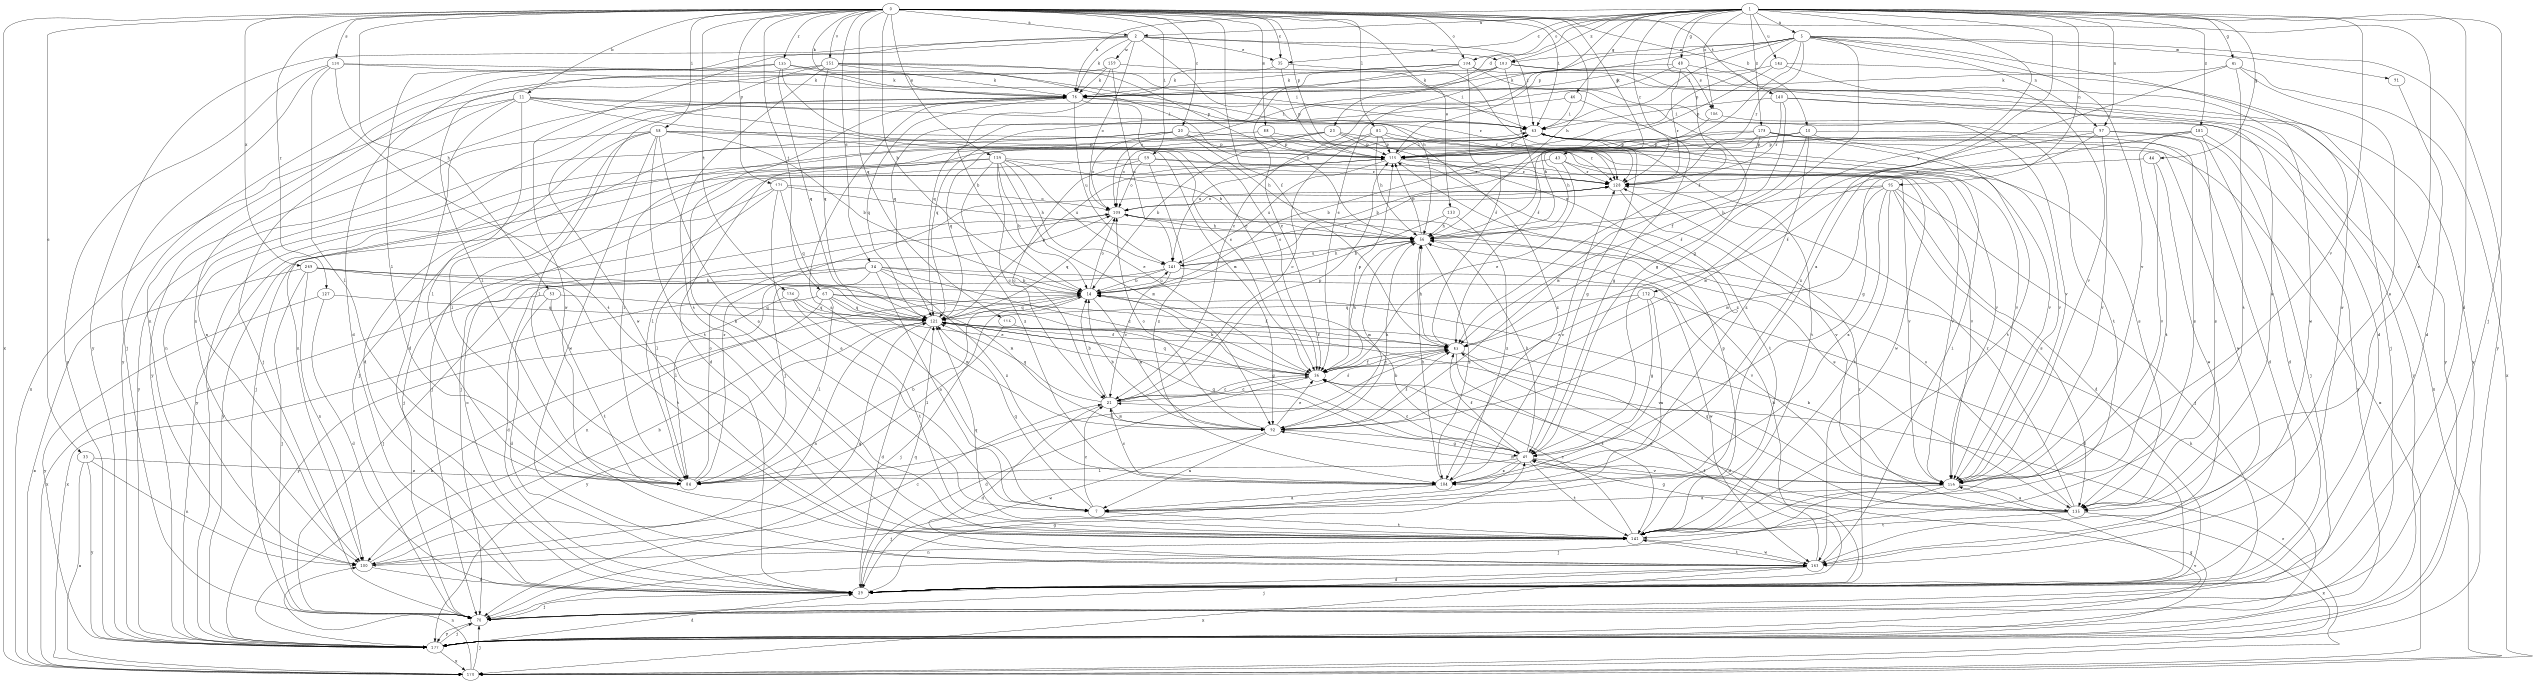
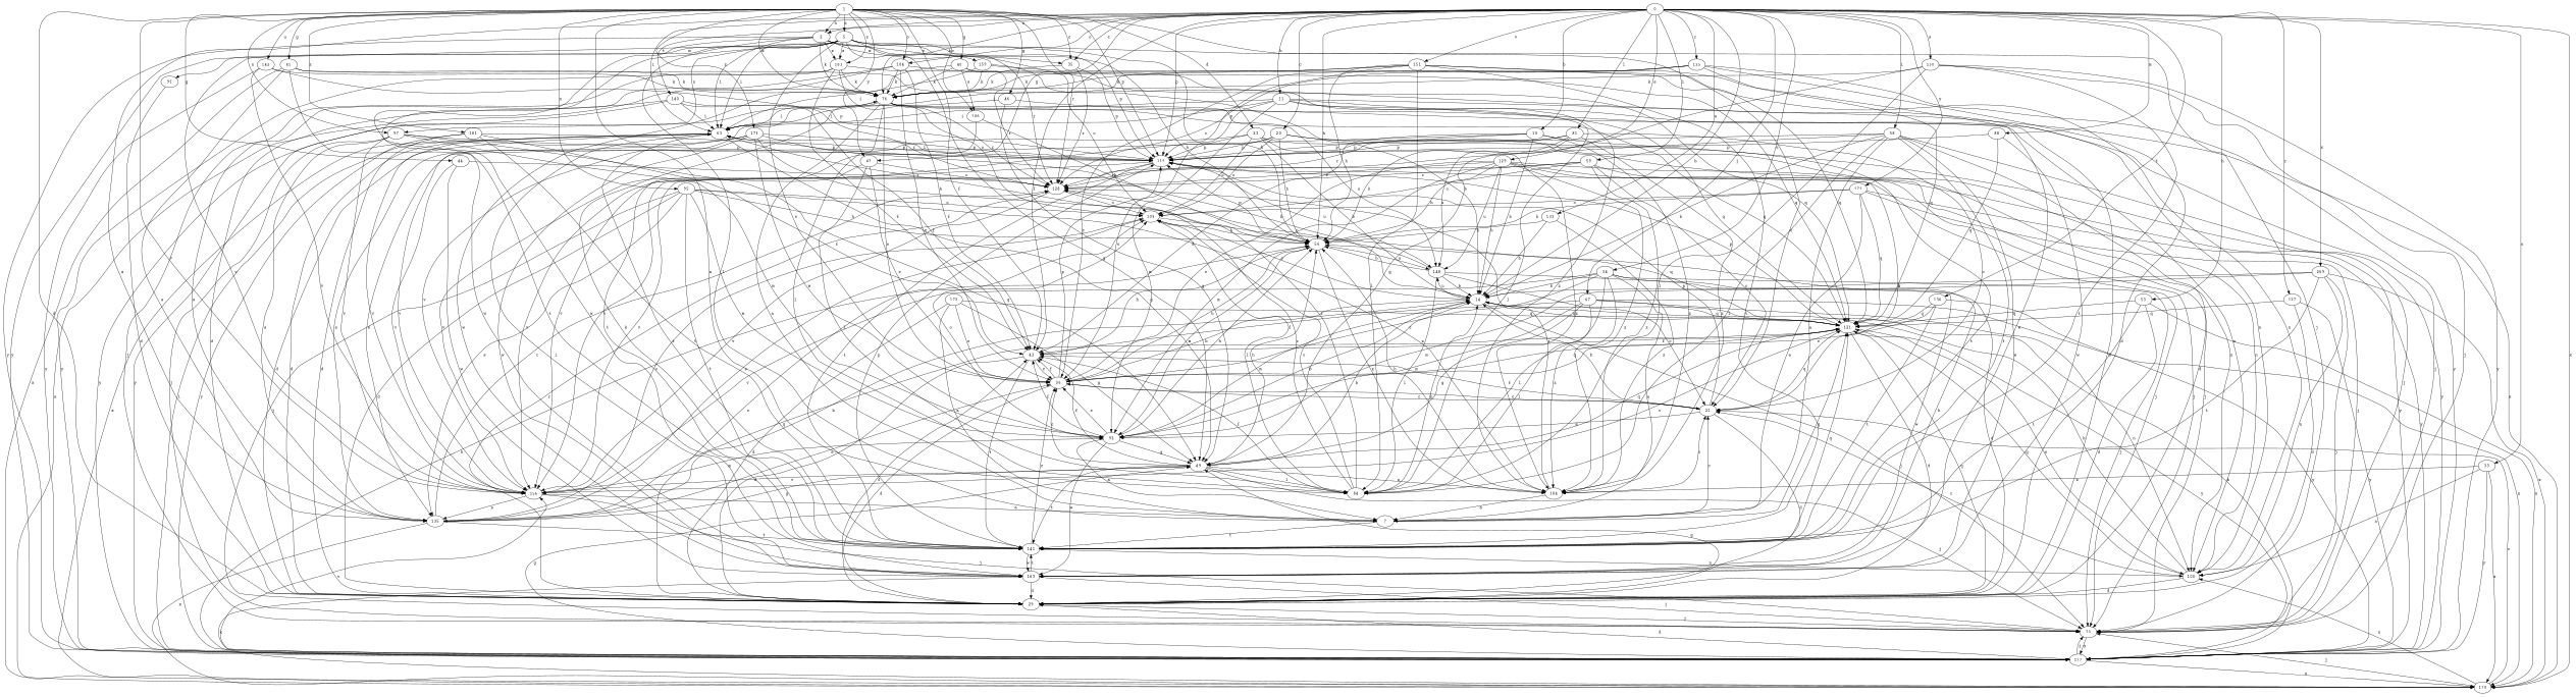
  strict digraph {
    fontname="Courier Prime"
    node [fontname="Courier Prime"]
    edge [fontname="Courier Prime"]
    0
    2
    10
    11
    14
    20
    33
    34
    35
    42
    43
    53
    56
    58
    59
    63
    67
    76
    81
    88
    104
    115
-   116
    125
    127
    129
    130
    133
    135
    136
    140
    151
    n33 [label=269]
    170
    171
    183
    84
    108
    159
    163
    177
    141
    184
    29
    70
    156
    36
    92
    121
    148
    100
    7
    128
    21
    49
    1
    5
    23
    44
    45
    46
    48
    95
    97
    106
    142
    172
    178
    181
    91
    0 -> 2 [label=a]
    0 -> 10 [label=b]
    0 -> 11 [label=b]
    0 -> 14 [label=b]
    0 -> 20 [label=c]
    0 -> 33 [label=e]
    0 -> 34 [label=e]
    0 -> 35 [label=e]
    0 -> 42 [label=f]
    0 -> 43 [label=g]
    0 -> 53 [label=h]
    0 -> 56 [label=h]
    0 -> 58 [label=i]
    0 -> 59 [label=i]
    0 -> 63 [label=i]
    0 -> 67 [label=j]
    0 -> 76 [label=k]
    0 -> 81 [label=l]
    0 -> 88 [label=m]
    0 -> 104 [label=o]
    0 -> 115 [label=p]
-   0 -> 116 [label=q]
    0 -> 125 [label=r]
    0 -> 127 [label=r]
    0 -> 129 [label=s]
    0 -> 130 [label=s]
    0 -> 133 [label=s]
    0 -> 135 [label=s]
    0 -> 136 [label=t]
    0 -> 140 [label=t]
    0 -> 151 [label=v]
    0 -> n33 [label=x]
    0 -> 170 [label=x]
    0 -> 171 [label=y]
    2 -> 35 [label=e]
    2 -> 56 [label=h]
    2 -> 63 [label=i]
    2 -> 76 [label=k]
    2 -> 183 [label=z]
    2 -> 84 [label=l]
    2 -> 108 [label=o]
    2 -> 159 [label=w]
    2 -> 163 [label=w]
    2 -> 177 [label=y]
    10 -> 14 [label=b]
    10 -> 42 [label=f]
    10 -> 115 [label=p]
    10 -> 135 [label=s]
    10 -> 141 [label=t]
    10 -> 184 [label=z]
    11 -> 63 [label=i]
    11 -> 170 [label=x]
    11 -> 84 [label=l]
    11 -> 29 [label=d]
    11 -> 70 [label=j]
    11 -> 156 [label=v]
    11 -> 36 [label=e]
    11 -> 92 [label=m]
    14 -> 108 [label=o]
    14 -> 70 [label=j]
    14 -> 92 [label=m]
    14 -> 121 [label=q]
    14 -> 148 [label=u]
    20 -> 56 [label=h]
    20 -> 115 [label=p]
    20 -> 108 [label=o]
    20 -> 70 [label=j]
    20 -> 156 [label=v]
    20 -> 100 [label=n]
    33 -> 170 [label=x]
    33 -> 177 [label=y]
    33 -> 184 [label=z]
    33 -> 100 [label=n]
    34 -> 14 [label=b]
    34 -> 84 [label=l]
    34 -> 184 [label=z]
    34 -> 29 [label=d]
    34 -> 70 [label=j]
    34 -> 156 [label=v]
    34 -> 36 [label=e]
    34 -> 7 [label=a]
    35 -> 76 [label=k]
    35 -> 115 [label=p]
    35 -> 128 [label=r]
    42 -> 56 [label=h]
    42 -> 141 [label=t]
    42 -> 29 [label=d]
    42 -> 36 [label=e]
    43 -> 84 [label=l]
    43 -> 156 [label=v]
    43 -> 36 [label=e]
    43 -> 128 [label=r]
    53 -> 170 [label=x]
    53 -> 141 [label=t]
    53 -> 29 [label=d]
    53 -> 121 [label=q]
    56 -> 115 [label=p]
    56 -> 184 [label=z]
    56 -> 92 [label=m]
    56 -> 148 [label=u]
    58 -> 14 [label=b]
    58 -> 115 [label=p]
    58 -> 84 [label=l]
    58 -> 163 [label=w]
    58 -> 177 [label=y]
    58 -> 141 [label=t]
    58 -> 29 [label=d]
    58 -> 156 [label=v]
    58 -> 7 [label=a]
    59 -> 108 [label=o]
    59 -> 184 [label=z]
    59 -> 70 [label=j]
    59 -> 156 [label=v]
    59 -> 128 [label=r]
    59 -> 21 [label=c]
    63 -> 115 [label=p]
    63 -> 170 [label=x]
    63 -> 141 [label=t]
    63 -> 29 [label=d]
    63 -> 156 [label=v]
    63 -> 49 [label=g]
    67 -> 42 [label=f]
    67 -> 170 [label=x]
    67 -> 84 [label=l]
    67 -> 92 [label=m]
    67 -> 121 [label=q]
    67 -> 100 [label=n]
    67 -> 49 [label=g]
    76 -> 63 [label=i]
    76 -> 84 [label=l]
    76 -> 177 [label=y]
    76 -> 36 [label=e]
    76 -> 121 [label=q]
    76 -> 148 [label=u]
    76 -> 100 [label=n]
    76 -> 7 [label=a]
    76 -> 128 [label=r]
    81 -> 56 [label=h]
    81 -> 115 [label=p]
    81 -> 184 [label=z]
    81 -> 148 [label=u]
    81 -> 128 [label=r]
    81 -> 21 [label=c]
    88 -> 115 [label=p]
    88 -> 163 [label=w]
    88 -> 121 [label=q]
    104 -> 42 [label=f]
    104 -> 76 [label=k]
    104 -> 135 [label=s]
    104 -> 29 [label=d]
    104 -> 36 [label=e]
    104 -> 121 [label=q]
    115 -> 63 [label=i]
    115 -> 141 [label=t]
    115 -> 70 [label=j]
    115 -> 156 [label=v]
    115 -> 148 [label=u]
    115 -> 128 [label=r]
-   116 -> 42 [label=f]
-   116 -> 84 [label=l]
    125 -> 76 [label=k]
    125 -> 177 [label=y]
    125 -> 29 [label=d]
    125 -> 36 [label=e]
    125 -> 121 [label=q]
    125 -> 128 [label=r]
    127 -> 177 [label=y]
    127 -> 29 [label=d]
    127 -> 121 [label=q]
    129 -> 14 [label=b]
    129 -> 56 [label=h]
    129 -> 177 [label=y]
    129 -> 184 [label=z]
    129 -> 70 [label=j]
    129 -> 36 [label=e]
    129 -> 92 [label=m]
    129 -> 148 [label=u]
    129 -> 128 [label=r]
    129 -> 21 [label=c]
    130 -> 76 [label=k]
    130 -> 84 [label=l]
    130 -> 177 [label=y]
    130 -> 141 [label=t]
    130 -> 70 [label=j]
    130 -> 49 [label=g]
    133 -> 14 [label=b]
    133 -> 56 [label=h]
    133 -> 184 [label=z]
    135 -> 14 [label=b]
    135 -> 170 [label=x]
    135 -> 108 [label=o]
    135 -> 141 [label=t]
    135 -> 36 [label=e]
    135 -> 121 [label=q]
    135 -> 128 [label=r]
    135 -> 49 [label=g]
    136 -> 177 [label=y]
    136 -> 141 [label=t]
    136 -> 36 [label=e]
    136 -> 121 [label=q]
    140 -> 42 [label=f]
    140 -> 63 [label=i]
    140 -> 170 [label=x]
    140 -> 177 [label=y]
    140 -> 128 [label=r]
    151 -> 56 [label=h]
    151 -> 63 [label=i]
    151 -> 76 [label=k]
    151 -> 115 [label=p]
    151 -> 84 [label=l]
    151 -> 163 [label=w]
    151 -> 141 [label=t]
    151 -> 121 [label=q]
    n33 -> 14 [label=b]
    n33 -> 170 [label=x]
    n33 -> 141 [label=t]
    n33 -> 70 [label=j]
    n33 -> 92 [label=m]
    n33 -> 100 [label=n]
    170 -> 70 [label=j]
    170 -> 100 [label=n]
    170 -> 21 [label=c]
    171 -> 56 [label=h]
    171 -> 108 [label=o]
    171 -> 177 [label=y]
    171 -> 70 [label=j]
    171 -> 121 [label=q]
    171 -> 7 [label=a]
    183 -> 42 [label=f]
    183 -> 76 [label=k]
    183 -> 108 [label=o]
    183 -> 177 [label=y]
    183 -> 70 [label=j]
    183 -> 100 [label=n]
    84 -> 14 [label=b]
    84 -> 42 [label=f]
    84 -> 63 [label=i]
    84 -> 108 [label=o]
    84 -> 128 [label=r]
    108 -> 56 [label=h]
    108 -> 135 [label=s]
    108 -> 84 [label=l]
    108 -> 121 [label=q]
    159 -> 14 [label=b]
    159 -> 63 [label=i]
    159 -> 76 [label=k]
-   159 -> 148 [label=u]
    159 -> 100 [label=n]
    163 -> 56 [label=h]
    163 -> 63 [label=i]
    163 -> 170 [label=x]
    163 -> 141 [label=t]
    163 -> 29 [label=d]
    163 -> 70 [label=j]
    177 -> 14 [label=b]
    177 -> 56 [label=h]
    177 -> 63 [label=i]
    177 -> 170 [label=x]
    177 -> 29 [label=d]
    177 -> 70 [label=j]
    177 -> 156 [label=v]
    177 -> 49 [label=g]
    141 -> 76 [label=k]
    141 -> 115 [label=p]
    141 -> 163 [label=w]
    141 -> 36 [label=e]
    141 -> 121 [label=q]
    141 -> 100 [label=n]
    184 -> 56 [label=h]
    184 -> 7 [label=a]
    184 -> 128 [label=r]
    184 -> 21 [label=c]
    29 -> 42 [label=f]
    29 -> 108 [label=o]
    29 -> 70 [label=j]
    29 -> 121 [label=q]
    29 -> 128 [label=r]
    29 -> 49 [label=g]
    70 -> 177 [label=y]
    156 -> 135 [label=s]
    156 -> 70 [label=j]
    156 -> 92 [label=m]
    156 -> 7 [label=a]
    36 -> 14 [label=b]
    36 -> 42 [label=f]
    36 -> 56 [label=h]
    36 -> 115 [label=p]
    36 -> 29 [label=d]
    36 -> 121 [label=q]
    36 -> 21 [label=c]
    92 -> 14 [label=b]
    92 -> 42 [label=f]
    92 -> 56 [label=h]
    92 -> 108 [label=o]
    92 -> 163 [label=w]
    92 -> 36 [label=e]
    92 -> 7 [label=a]
    92 -> 49 [label=g]
    121 -> 42 [label=f]
    121 -> 115 [label=p]
    121 -> 177 [label=y]
    121 -> 29 [label=d]
    121 -> 156 [label=v]
    121 -> 100 [label=n]
    148 -> 14 [label=b]
    148 -> 56 [label=h]
-   148 -> 84 [label=j]
+   148 -> 84 [label=l]
    148 -> 163 [label=w]
    148 -> 128 [label=r]
    148 -> 21 [label=c]
    100 -> 14 [label=b]
    100 -> 29 [label=d]
    100 -> 121 [label=q]
    100 -> 21 [label=c]
    7 -> 141 [label=t]
    7 -> 121 [label=q]
    7 -> 21 [label=c]
    128 -> 108 [label=o]
    128 -> 156 [label=v]
    21 -> 14 [label=b]
    21 -> 42 [label=f]
    21 -> 115 [label=p]
    21 -> 29 [label=d]
    21 -> 36 [label=e]
    21 -> 92 [label=m]
    21 -> 121 [label=q]
    49 -> 14 [label=b]
    49 -> 42 [label=f]
    49 -> 56 [label=h]
    49 -> 84 [label=l]
    49 -> 141 [label=t]
    49 -> 184 [label=z]
    49 -> 70 [label=j]
    49 -> 156 [label=v]
    49 -> 36 [label=e]
    49 -> 121 [label=q]
    1 -> 2 [label=a]
    1 -> 35 [label=e]
    1 -> 42 [label=f]
    1 -> 76 [label=k]
    1 -> 104 [label=o]
    1 -> 115 [label=p]
    1 -> 183 [label=z]
    1 -> 29 [label=d]
    1 -> 70 [label=j]
    1 -> 156 [label=v]
    1 -> 7 [label=a]
    1 -> 128 [label=r]
    1 -> 5 [label=a]
    1 -> 23 [label=d]
    1 -> 44 [label=g]
    1 -> 45 [label=g]
    1 -> 46 [label=g]
    1 -> 48 [label=g]
    1 -> 95 [label=n]
    1 -> 97 [label=n]
    1 -> 106 [label=o]
    1 -> 142 [label=u]
-   1 -> 172 [label=y]
+   1 -> 43 [label=y]
    1 -> 178 [label=z]
    1 -> 181 [label=z]
    5 -> 56 [label=h]
    5 -> 63 [label=i]
    5 -> 115 [label=p]
    5 -> 183 [label=z]
    5 -> 163 [label=w]
    5 -> 177 [label=y]
    5 -> 156 [label=v]
    5 -> 36 [label=e]
    5 -> 128 [label=r]
    5 -> 21 [label=c]
    5 -> 49 [label=g]
    5 -> 97 [label=n]
    5 -> 91 [label=m]
    23 -> 14 [label=b]
    23 -> 115 [label=p]
    23 -> 135 [label=s]
    23 -> 108 [label=o]
    23 -> 184 [label=z]
    23 -> 100 [label=n]
    44 -> 163 [label=w]
    44 -> 156 [label=v]
    44 -> 128 [label=r]
    45 -> 76 [label=k]
    45 -> 135 [label=s]
    45 -> 170 [label=x]
    45 -> 141 [label=t]
    45 -> 184 [label=z]
    46 -> 63 [label=i]
    46 -> 121 [label=q]
    46 -> 49 [label=g]
    48 -> 76 [label=k]
    48 -> 163 [label=w]
    48 -> 121 [label=q]
    48 -> 128 [label=r]
    48 -> 106 [label=s]
    95 -> 56 [label=h]
    95 -> 135 [label=s]
    95 -> 108 [label=o]
    95 -> 141 [label=t]
    95 -> 184 [label=z]
    95 -> 29 [label=d]
    95 -> 70 [label=j]
    95 -> 92 [label=m]
    97 -> 115 [label=p]
    97 -> 135 [label=s]
    97 -> 70 [label=j]
    97 -> 156 [label=v]
    97 -> 92 [label=m]
    97 -> 49 [label=g]
    106 -> 56 [label=h]
    106 -> 141 [label=t]
    142 -> 76 [label=k]
    142 -> 115 [label=p]
    142 -> 177 [label=y]
    142 -> 156 [label=v]
    172 -> 29 [label=d]
    172 -> 36 [label=e]
    172 -> 121 [label=q]
    172 -> 7 [label=a]
    172 -> 49 [label=g]
    178 -> 14 [label=b]
    178 -> 56 [label=h]
    178 -> 115 [label=p]
    178 -> 163 [label=w]
    178 -> 29 [label=d]
    178 -> 156 [label=v]
    178 -> 92 [label=m]
    181 -> 42 [label=f]
    181 -> 115 [label=p]
    181 -> 177 [label=y]
    181 -> 141 [label=t]
    181 -> 29 [label=d]
    91 -> 29 [label=d]
  }
